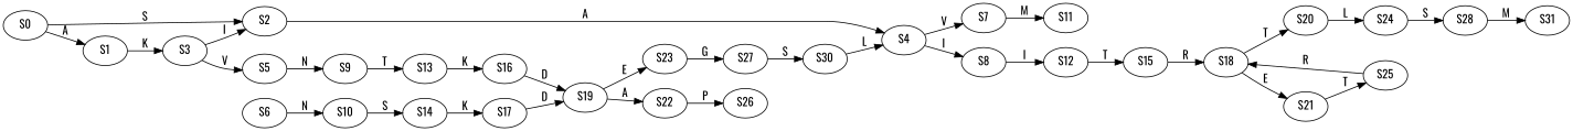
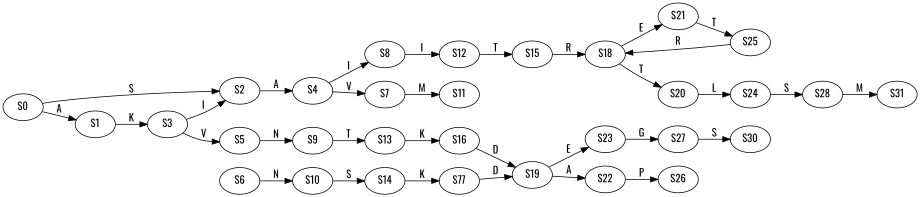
  strict digraph {
    fontname=Oswald
    rankdir=LR
    node [fontname=Oswald]
    edge [fontname=Oswald]
    S0
    S1
    S2
    S3
    S4
    S5
    S7
    S8
    S9
    S6
    S10
    S11
    S12
    S13
    S14
    S15
    S16
-   S17
+   S17 [label=S77]
    S18
    S19
    S20
    S21
    S22
    S23
    S24
    S25
    S26
    S27
    S28
    S30
    S31
    S0 -> S1 [label=A]
    S0 -> S2 [label=S]
    S1 -> S3 [label=K]
    S2 -> S4 [label=A]
    S3 -> S2 [label=I]
    S3 -> S5 [label=V]
    S4 -> S7 [label=V]
    S4 -> S8 [label=I]
    S5 -> S9 [label=N]
    S7 -> S11 [label=M]
    S8 -> S12 [label=I]
    S9 -> S13 [label=T]
    S6 -> S10 [label=N]
    S10 -> S14 [label=S]
    S12 -> S15 [label=T]
    S13 -> S16 [label=K]
    S14 -> S17 [label=K]
    S15 -> S18 [label=R]
    S16 -> S19 [label=D]
    S17 -> S19 [label=D]
    S18 -> S20 [label=T]
    S18 -> S21 [label=E]
    S19 -> S22 [label=A]
    S19 -> S23 [label=E]
    S20 -> S24 [label=L]
    S21 -> S25 [label=T]
    S22 -> S26 [label=P]
    S23 -> S27 [label=G]
    S24 -> S28 [label=S]
    S25 -> S18 [label=R]
    S27 -> S30 [label=S]
    S28 -> S31 [label=M]
-   S30 -> S4 [label=L]
  }
